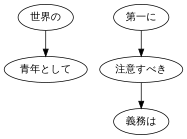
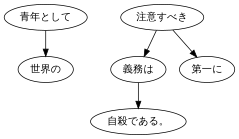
  digraph {
    n1 [label="世界の"]
    n2 [label="青年として"]
    n3 [label="注意すべき"]
    n4 [label="義務は"]
    n5 [label="第一に"]
-   n1 -> n2
+   n6 [label="自殺である。"]
+   n2 -> n1
    n3 -> n4
-   n5 -> n3
+   n4 -> n6
+   n3 -> n5
  }
